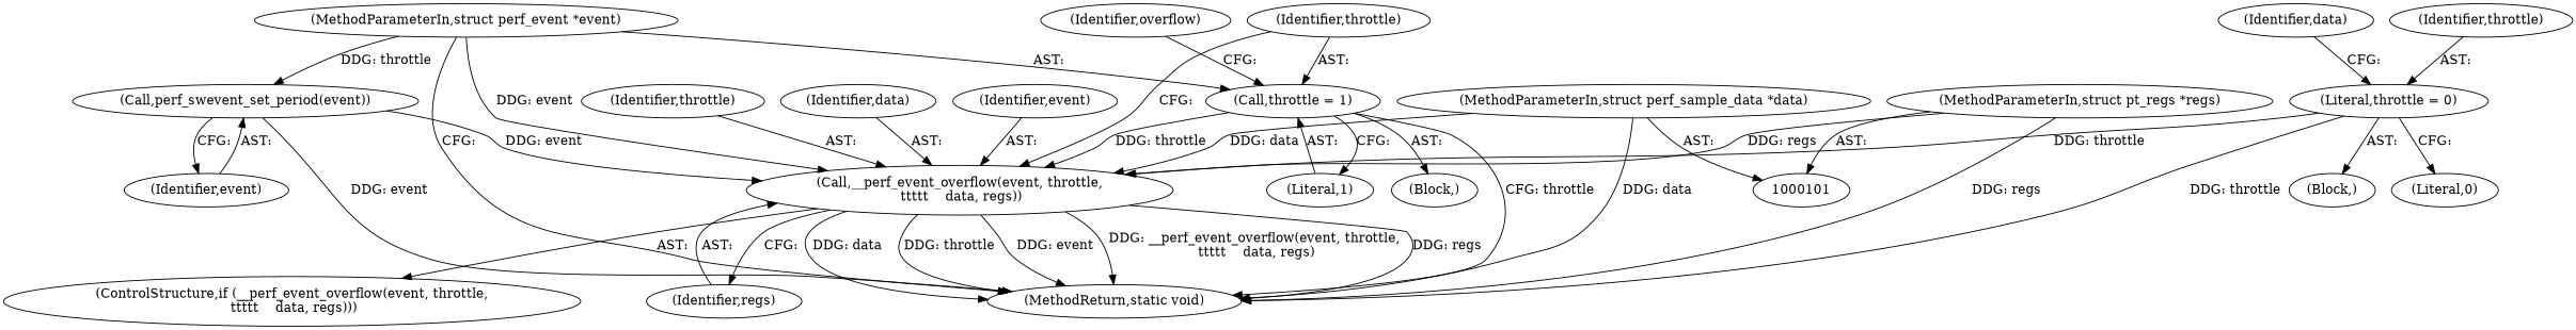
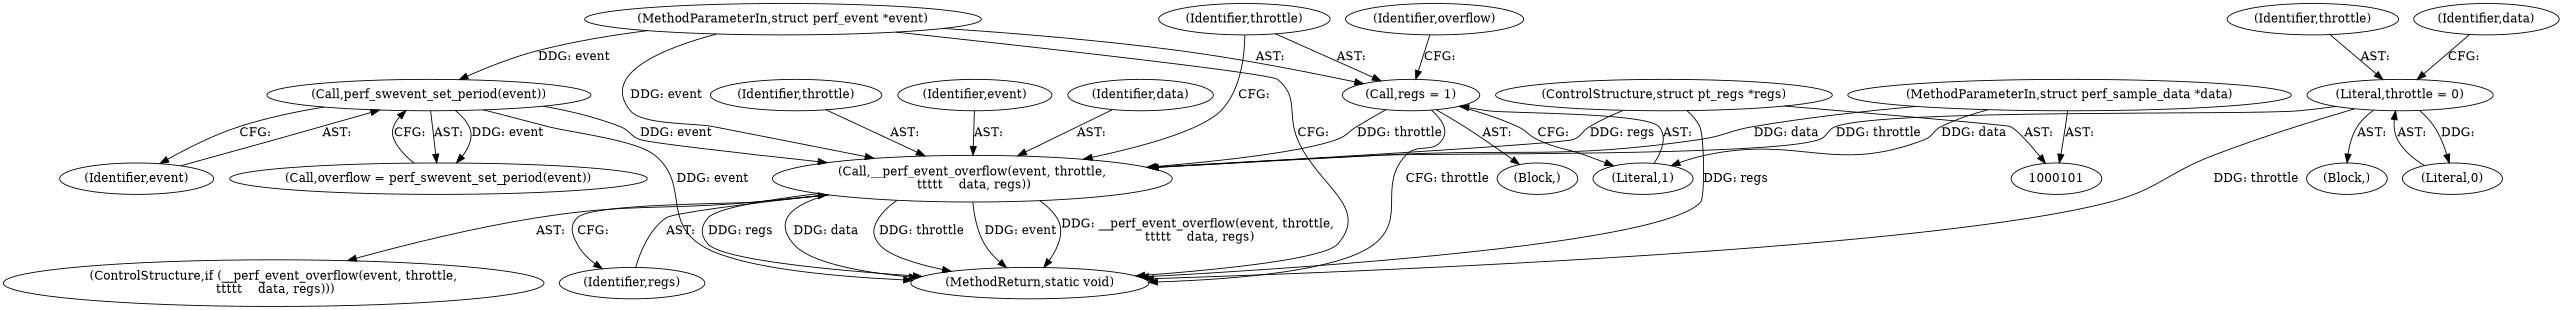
  digraph {
    n1 [label="(Call,__perf_event_overflow(event, throttle,\n \t\t\t\t\t    data, regs))"]
    n2 [label="(MethodReturn,static void)"]
    n3 [label="(ControlStructure,if (__perf_event_overflow(event, throttle,\n \t\t\t\t\t    data, regs)))"]
    n4 [label="(Identifier,regs)"]
    n5 [label="(Call,perf_swevent_set_period(event))"]
+   n6 [label="(Call,overflow = perf_swevent_set_period(event))"]
    n7 [label="(Identifier,event)"]
    n8 [label="(MethodParameterIn,struct perf_event *event)"]
-   n9 [label="(Call,throttle = 1)"]
+   n9 [label="(Call,regs = 1)"]
    n10 [label="(Literal,1)"]
    n11 [label="(Block,)"]
    n12 [label="(Literal,throttle = 0)"]
    n13 [label="(Block,)"]
    n14 [label="(Literal,0)"]
    n15 [label="(MethodParameterIn,struct perf_sample_data *data)"]
    1000101
-   n17 [label="(MethodParameterIn,struct pt_regs *regs)"]
+   n17 [label="(ControlStructure,struct pt_regs *regs)"]
    n18 [label="(Identifier,throttle)"]
    n19 [label="(Identifier,data)"]
    n20 [label="(Identifier,event)"]
    n21 [label="(Identifier,throttle)"]
    n22 [label="(Identifier,overflow)"]
    n23 [label="(Identifier,data)"]
    n24 [label="(Identifier,throttle)"]
    n1 -> n2 [label="DDG: regs"]
    n1 -> n2 [label="DDG: data"]
    n1 -> n2 [label="DDG: throttle"]
    n1 -> n2 [label="DDG: event"]
    n1 -> n2 [label="DDG: __perf_event_overflow(event, throttle,\n \t\t\t\t\t    data, regs)"]
    n1 -> n3 [label="AST: "]
    n1 -> n4 [label="CFG: "]
    n4 -> n1 [label="AST: "]
    n5 -> n1 [label="DDG: event"]
    n5 -> n2 [label="DDG: event"]
+   n5 -> n6 [label="AST: "]
+   n5 -> n6 [label="DDG: event"]
    n5 -> n7 [label="CFG: "]
+   n6 -> n5 [label="CFG: "]
    n7 -> n5 [label="AST: "]
    n8 -> n1 [label="DDG: event"]
    n8 -> n2 [label="CFG: "]
-   n8 -> n5 [label="DDG: throttle"]
+   n8 -> n5 [label="DDG: event"]
    n8 -> n9 [label="AST: "]
    n9 -> n1 [label="DDG: throttle"]
    n9 -> n2 [label="CFG: throttle"]
    n9 -> n10 [label="CFG: "]
    n9 -> n11 [label="AST: "]
    n10 -> n9 [label="AST: "]
    n12 -> n1 [label="DDG: throttle"]
    n12 -> n2 [label="DDG: throttle"]
    n12 -> n13 [label="AST: "]
-   n12 -> n14 [label="CFG: "]
+   n12 -> n14 [label="DDG: "]
+   n14 -> n12 [label="AST: "]
    n15 -> n1 [label="DDG: data"]
-   n15 -> n2 [label="DDG: data"]
+   n15 -> n10 [label="DDG: data"]
    n15 -> 1000101 [label="AST: "]
    n17 -> n1 [label="DDG: regs"]
    n17 -> n2 [label="DDG: regs"]
    n17 -> 1000101 [label="AST: "]
    n18 -> n1 [label="AST: "]
    n19 -> n12 [label="CFG: "]
    n20 -> n1 [label="AST: "]
    n21 -> n1 [label="CFG: "]
    n21 -> n9 [label="AST: "]
    n22 -> n9 [label="CFG: "]
    n23 -> n1 [label="AST: "]
    n24 -> n12 [label="AST: "]
  }
